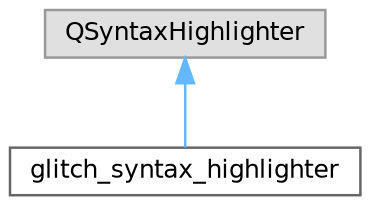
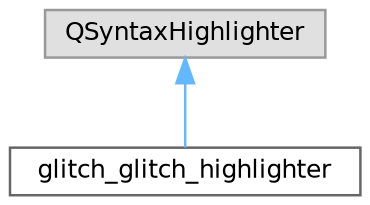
  digraph {
    rankdir=TB
    node [fontname=Helvetica fontsize=10 shape=box style=filled]
    n1 [color=grey60 fillcolor="#E0E0E0" height=0.2 label=QSyntaxHighlighter width=0.4]
-   n2 [color=grey40 fillcolor=white height=0.2 label=glitch_syntax_highlighter width=0.4]
+   n2 [color=grey40 fillcolor=white height=0.2 label=glitch_glitch_highlighter width=0.4]
    n1 -> n2 [color=steelblue1 dir=back fontname=Helvetica fontsize=10 labelfontname=Helvetica labelfontsize=10 style=solid]
  }
